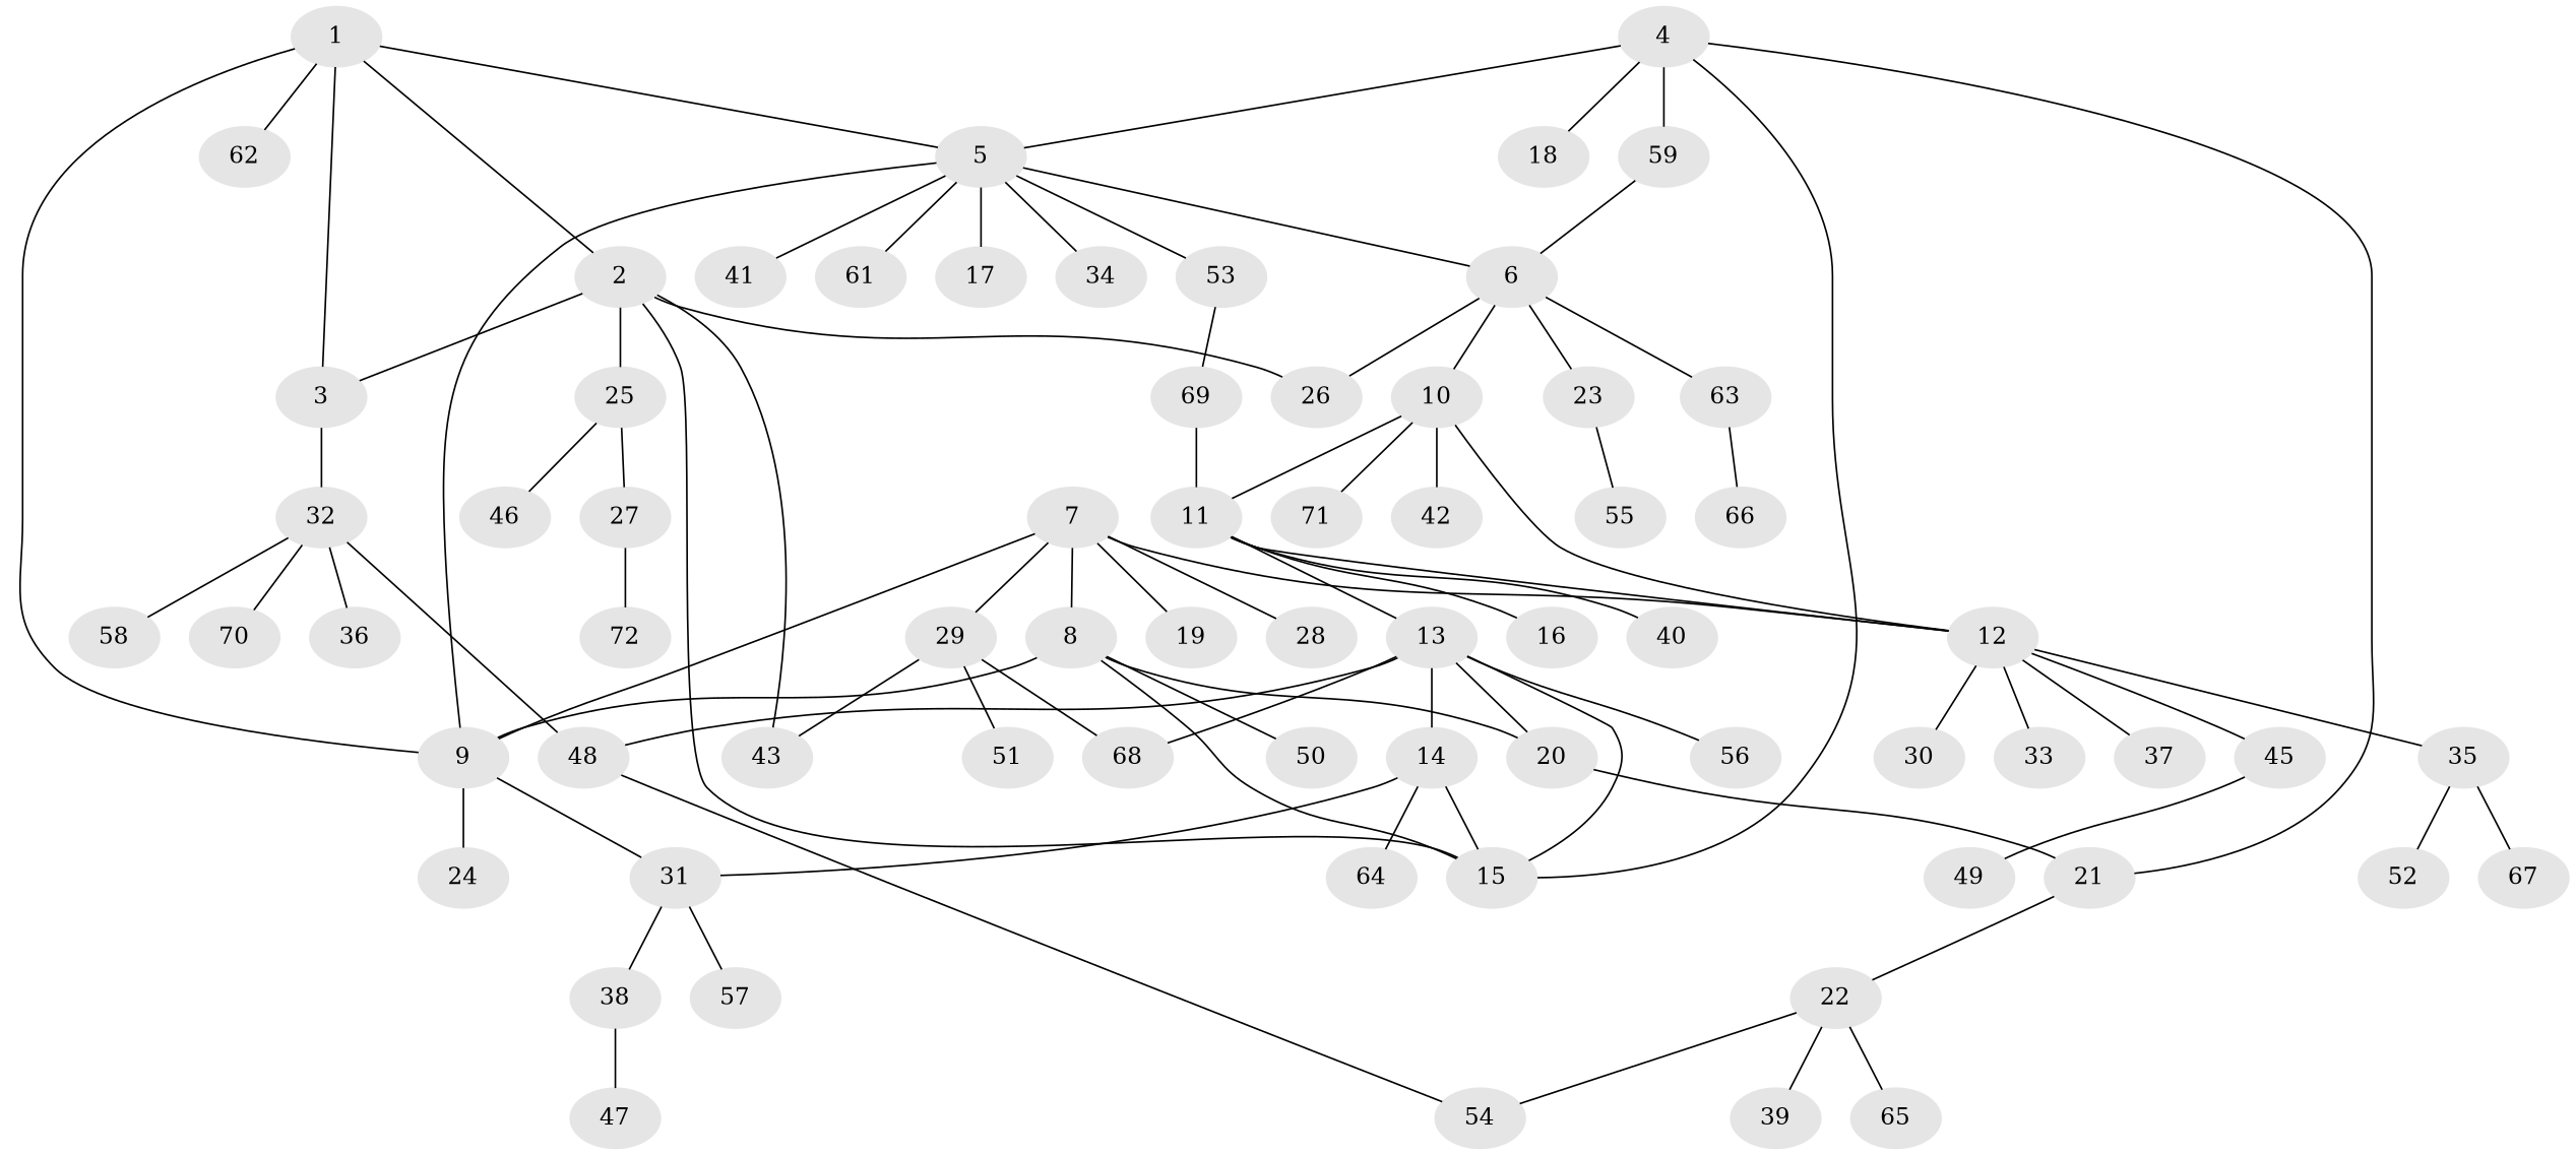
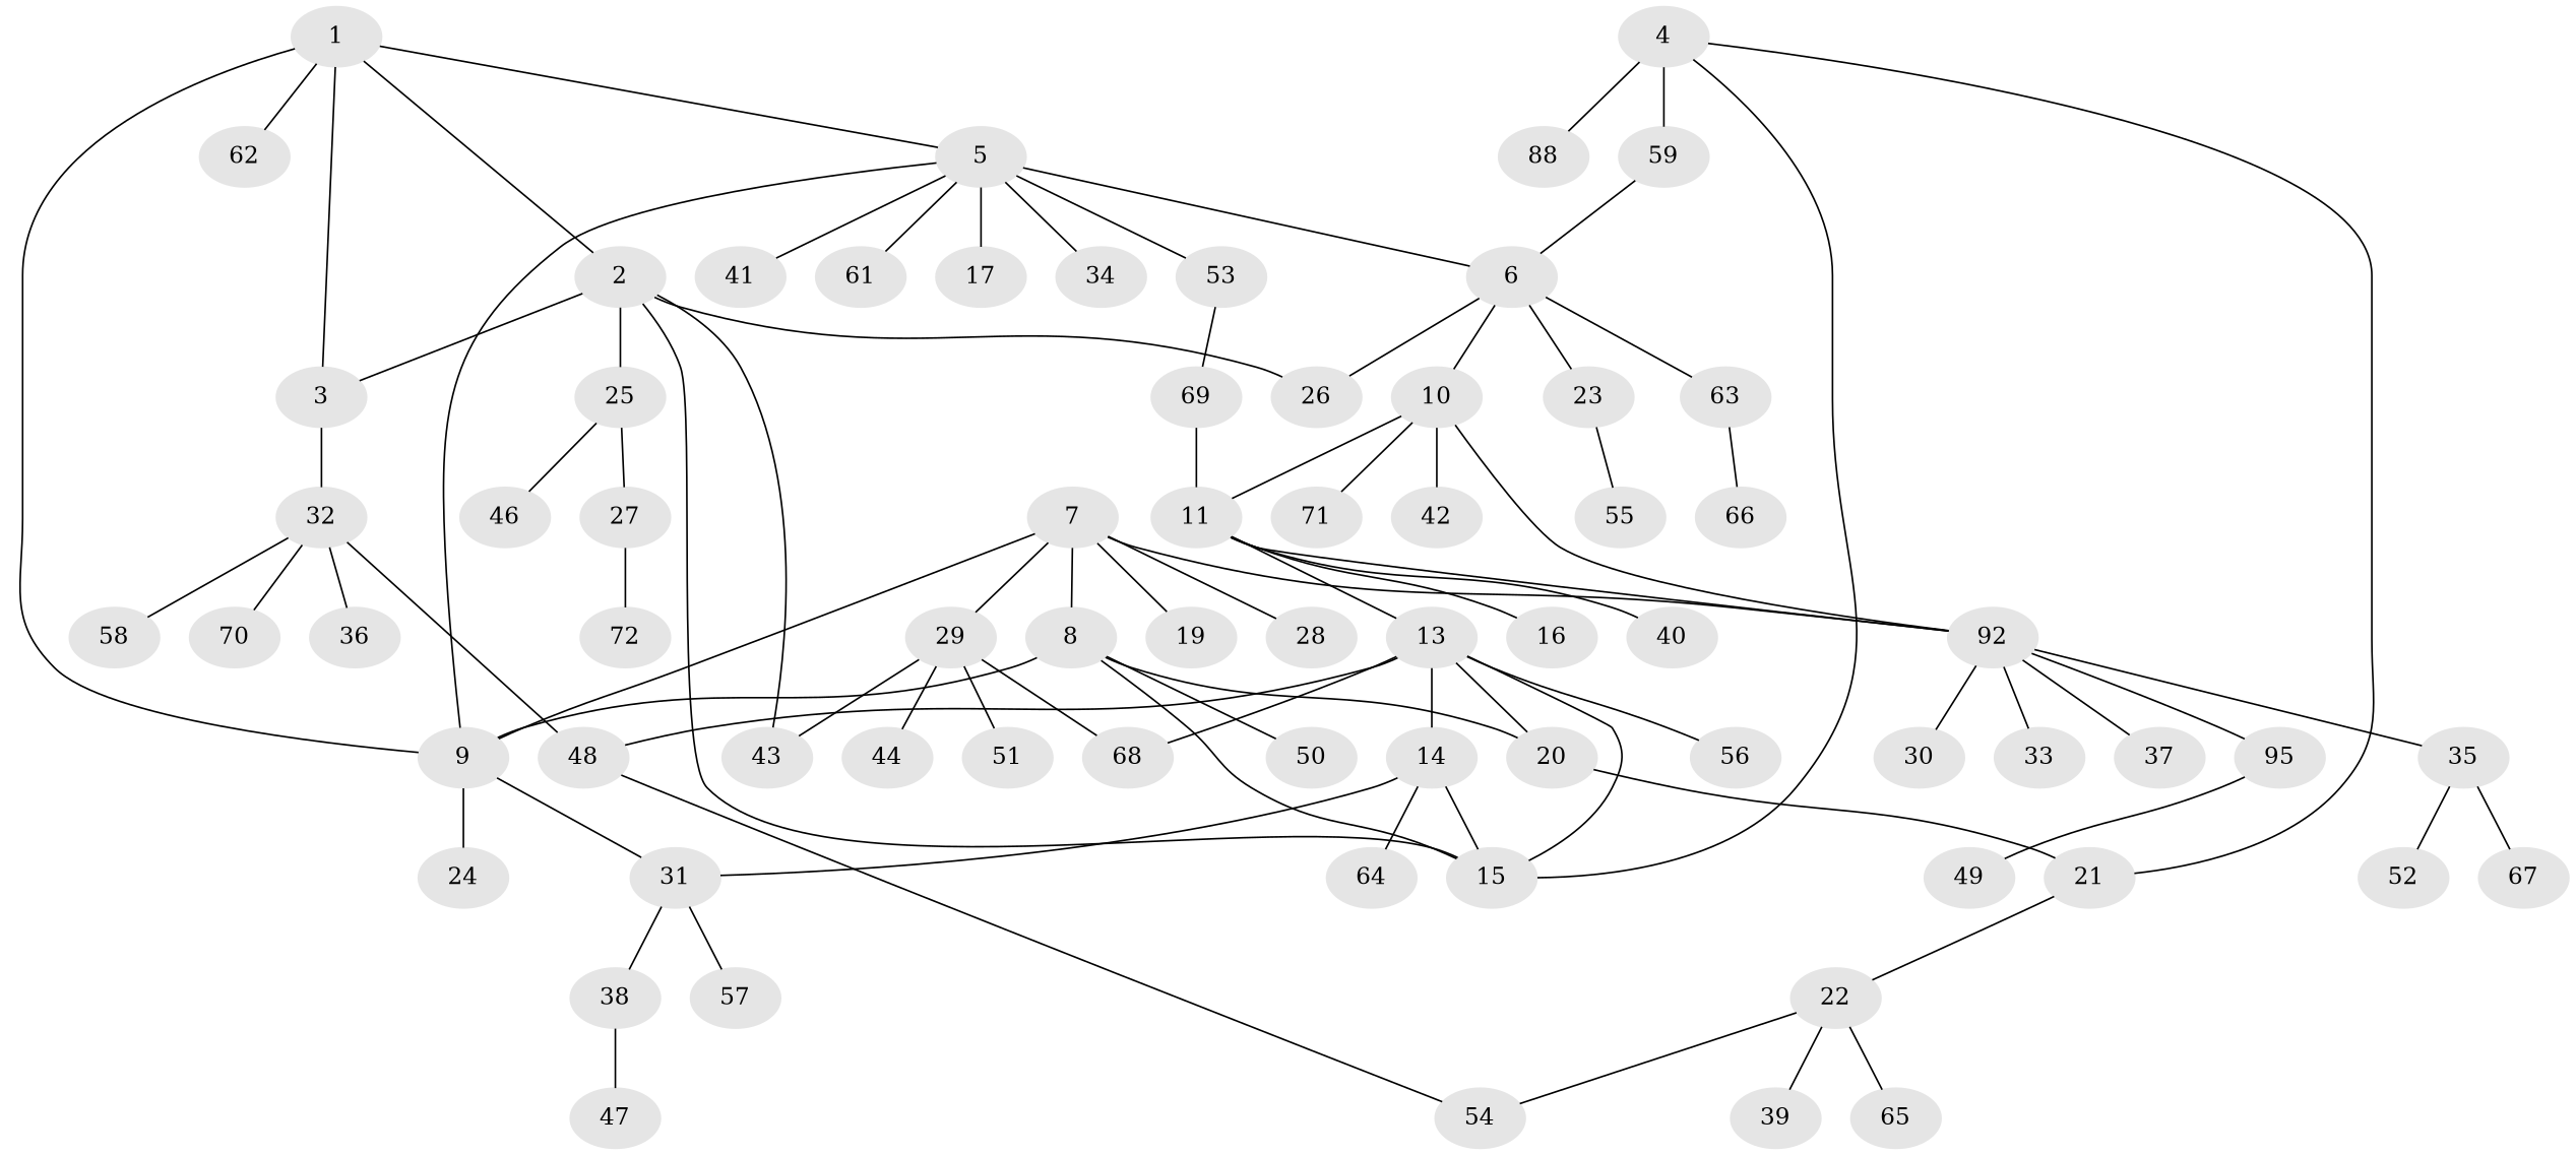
  graph {
    node [color=gray90 style=filled]
    1
    2
    3
    5
    9
    62
    15
    25
    26
    43
    32
    6
    17
    34
    41
    53
    61
    24
    31
    11
-   12
+   12 [label=92]
    13
    16
    40
    27
    46
    48
    36
    58
    70
    4
-   18
+   18 [label=88]
    21
    59
    10
    23
    63
    22
    69
    42
    71
    55
    66
    7
    8
    19
    28
    29
    20
    50
    30
    33
    35
    37
-   45
+   45 [label=95]
    68
+   44
    51
    38
    57
    14
    56
    52
    67
    49
    64
    54
    39
    65
    72
    47
    1 -- 2
    1 -- 3
    1 -- 5
    1 -- 9
    1 -- 62
    2 -- 3
    2 -- 15
    2 -- 25
    2 -- 26
    2 -- 43
    3 -- 32
    5 -- 9
    5 -- 6
    5 -- 17
    5 -- 34
    5 -- 41
    5 -- 53
    5 -- 61
    9 -- 24
    9 -- 31
    25 -- 27
    25 -- 46
    32 -- 48
    32 -- 36
    32 -- 58
    32 -- 70
    6 -- 26
    6 -- 10
    6 -- 23
    6 -- 63
    53 -- 69
    31 -- 38
    31 -- 57
    11 -- 12
    11 -- 13
    11 -- 16
    11 -- 40
    12 -- 30
    12 -- 33
    12 -- 35
    12 -- 37
    12 -- 45
    13 -- 15
    13 -- 48
    13 -- 20
    13 -- 68
    13 -- 14
    13 -- 56
    27 -- 72
    48 -- 54
-   4 -- 5
    4 -- 15
    4 -- 18
    4 -- 21
    4 -- 59
    21 -- 22
    59 -- 6
    10 -- 11
    10 -- 12
    10 -- 42
    10 -- 71
    23 -- 55
    63 -- 66
    22 -- 54
    22 -- 39
    22 -- 65
    69 -- 11
    7 -- 9
    7 -- 12
    7 -- 8
    7 -- 19
    7 -- 28
    7 -- 29
    8 -- 9
    8 -- 15
    8 -- 20
    8 -- 50
    29 -- 43
    29 -- 68
+   29 -- 44
    29 -- 51
    20 -- 21
    35 -- 52
    35 -- 67
    45 -- 49
    38 -- 47
    14 -- 15
    14 -- 31
    14 -- 64
  }
